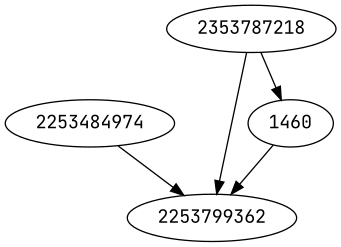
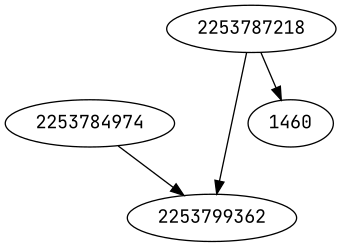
  strict digraph {
    fontname="JetBrains Mono"
    node [fontname="JetBrains Mono"]
    edge [fontname="JetBrains Mono"]
-   2253784974 [label=2253484974]
+   2253784974
    2253799362
-   2253787218 [label=2353787218]
+   2253787218
    n4 [label=1460]
    2253784974 -> 2253799362
    2253787218 -> 2253799362
    2253787218 -> n4
-   n4 -> 2253799362
  }
